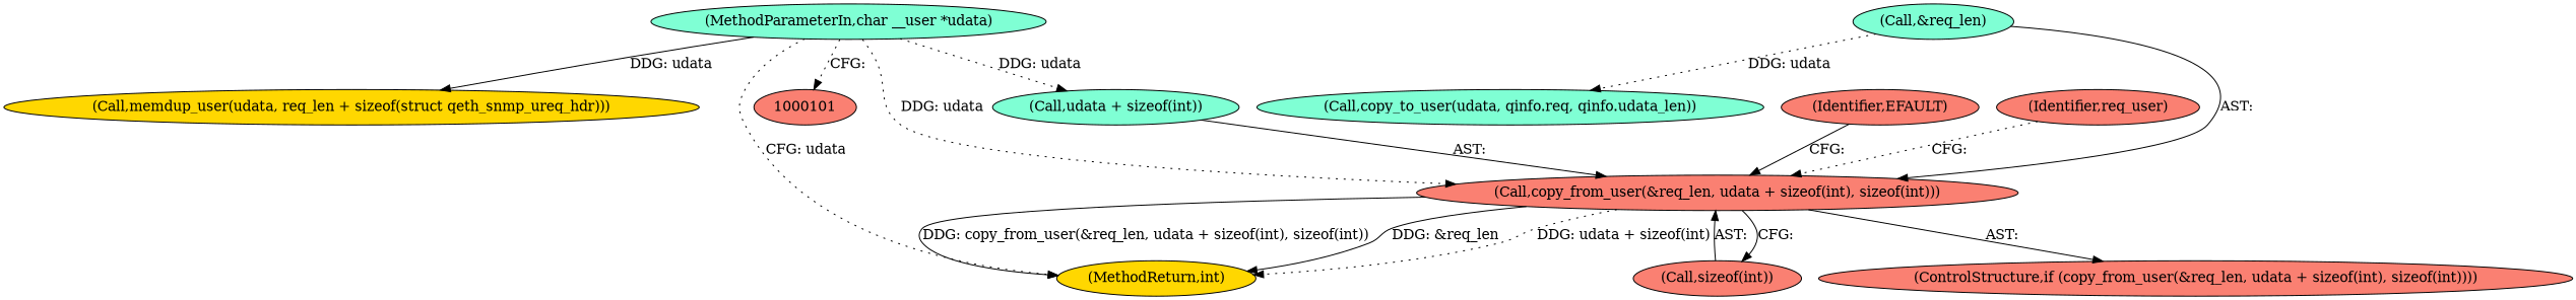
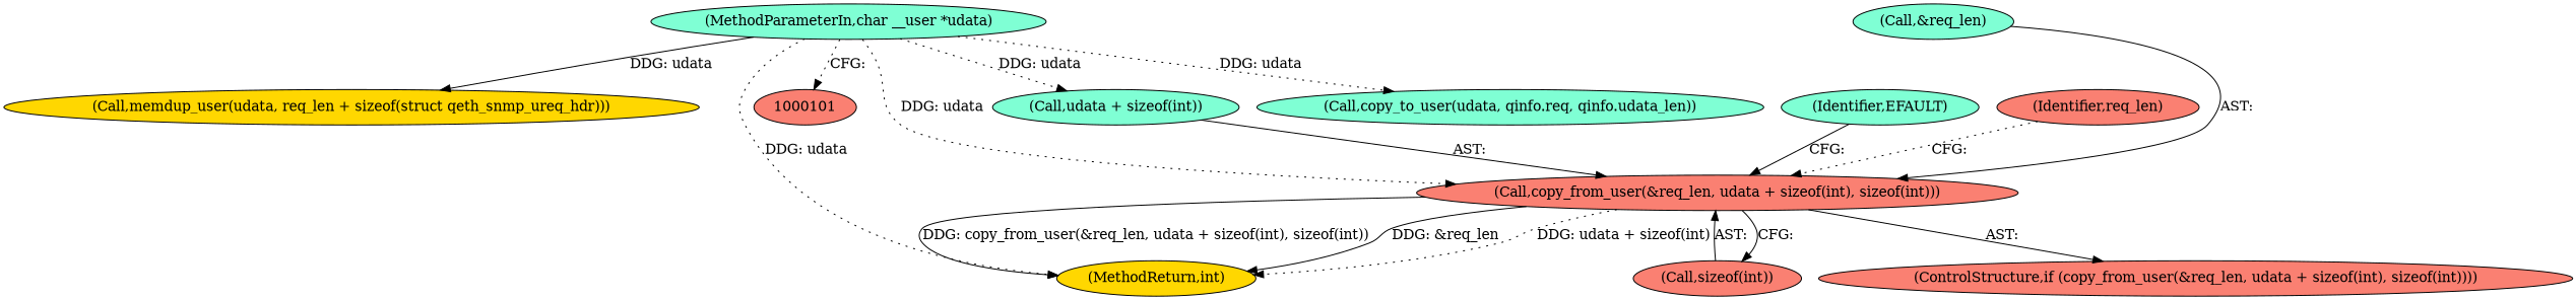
  digraph {
    node [fillcolor=salmon style=filled]
    edge [style=solid]
    n1 [label="(Call,copy_from_user(&req_len, udata + sizeof(int), sizeof(int)))"]
    n2 [fillcolor=gold label="(MethodReturn,int)"]
    n3 [label="(Call,sizeof(int))"]
    n4 [label="(ControlStructure,if (copy_from_user(&req_len, udata + sizeof(int), sizeof(int))))"]
    n5 [fillcolor=aquamarine label="(MethodParameterIn,char __user *udata)"]
    n6 [fillcolor=gold label="(Call,memdup_user(udata, req_len + sizeof(struct qeth_snmp_ureq_hdr)))"]
    n7 [fillcolor=aquamarine label="(Call,copy_to_user(udata, qinfo.req, qinfo.udata_len))"]
    n8 [fillcolor=aquamarine label="(Call,udata + sizeof(int))"]
    1000101
    n10 [fillcolor=aquamarine label="(Call,&req_len)"]
-   n11 [label="(Identifier,EFAULT)"]
-   n12 [label="(Identifier,req_user)"]
+   n11 [fillcolor=aquamarine label="(Identifier,EFAULT)"]
+   n12 [label="(Identifier,req_len)"]
    n1 -> n2 [label="DDG: copy_from_user(&req_len, udata + sizeof(int), sizeof(int))"]
    n1 -> n2 [label="DDG: &req_len"]
    n1 -> n2 [label="DDG: udata + sizeof(int)" style=dotted]
    n1 -> n3 [label="CFG: "]
    n1 -> n4 [label="AST: "]
    n3 -> n1 [label="AST: "]
    n5 -> n1 [label="DDG: udata" style=dotted]
-   n5 -> n2 [label="CFG: udata" style=dotted]
+   n5 -> n2 [label="DDG: udata" style=dotted]
    n5 -> n6 [label="DDG: udata"]
-   n10 -> n7 [label="DDG: udata" style=dotted]
+   n5 -> n7 [label="DDG: udata" style=dotted]
    n5 -> n8 [label="DDG: udata" style=dotted]
    n5 -> 1000101 [label="CFG: " style=dotted]
    n8 -> n1 [label="AST: "]
    n10 -> n1 [label="AST: "]
    n11 -> n1 [label="CFG: "]
    n12 -> n1 [label="CFG: " style=dotted]
  }
